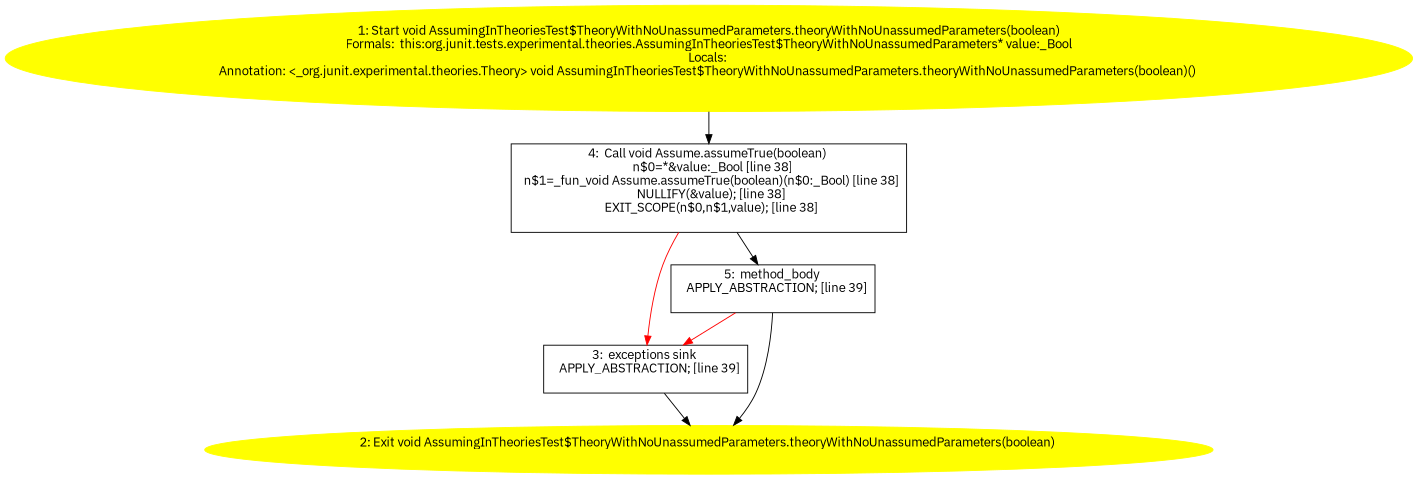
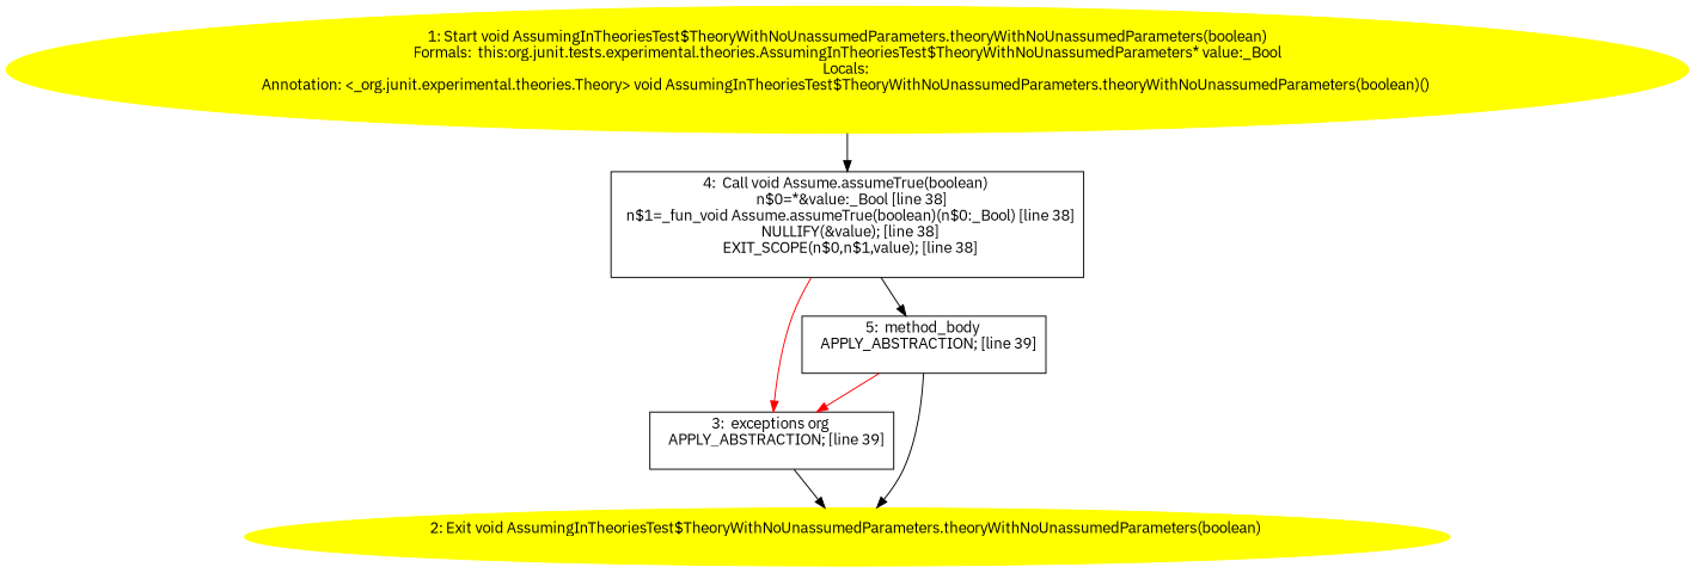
  digraph {
    fontname="IBM Plex Sans"
    node [fontname="IBM Plex Sans" shape=box]
    edge [fontname="IBM Plex Sans"]
    n1 [color=yellow label="1: Start void AssumingInTheoriesTest$TheoryWithNoUnassumedParameters.theoryWithNoUnassumedParameters(boolean)\nFormals:  this:org.junit.tests.experimental.theories.AssumingInTheoriesTest$TheoryWithNoUnassumedParameters* value:_Bool\nLocals: \nAnnotation: <_org.junit.experimental.theories.Theory> void AssumingInTheoriesTest$TheoryWithNoUnassumedParameters.theoryWithNoUnassumedParameters(boolean)() \n  " style=filled shape=""]
    n2 [label="4:  Call void Assume.assumeTrue(boolean) \n   n$0=*&value:_Bool [line 38]\n  n$1=_fun_void Assume.assumeTrue(boolean)(n$0:_Bool) [line 38]\n  NULLIFY(&value); [line 38]\n  EXIT_SCOPE(n$0,n$1,value); [line 38]\n "]
-   n3 [label="3:  exceptions sink \n   APPLY_ABSTRACTION; [line 39]\n "]
+   n3 [label="3:  exceptions org \n   APPLY_ABSTRACTION; [line 39]\n "]
    n4 [label="5:  method_body \n   APPLY_ABSTRACTION; [line 39]\n "]
    n5 [color=yellow label="2: Exit void AssumingInTheoriesTest$TheoryWithNoUnassumedParameters.theoryWithNoUnassumedParameters(boolean) \n  " style=filled shape=""]
    n1 -> n2
    n2 -> n3 [color=red]
    n2 -> n4
    n3 -> n5
    n4 -> n3 [color=red]
    n4 -> n5
  }
